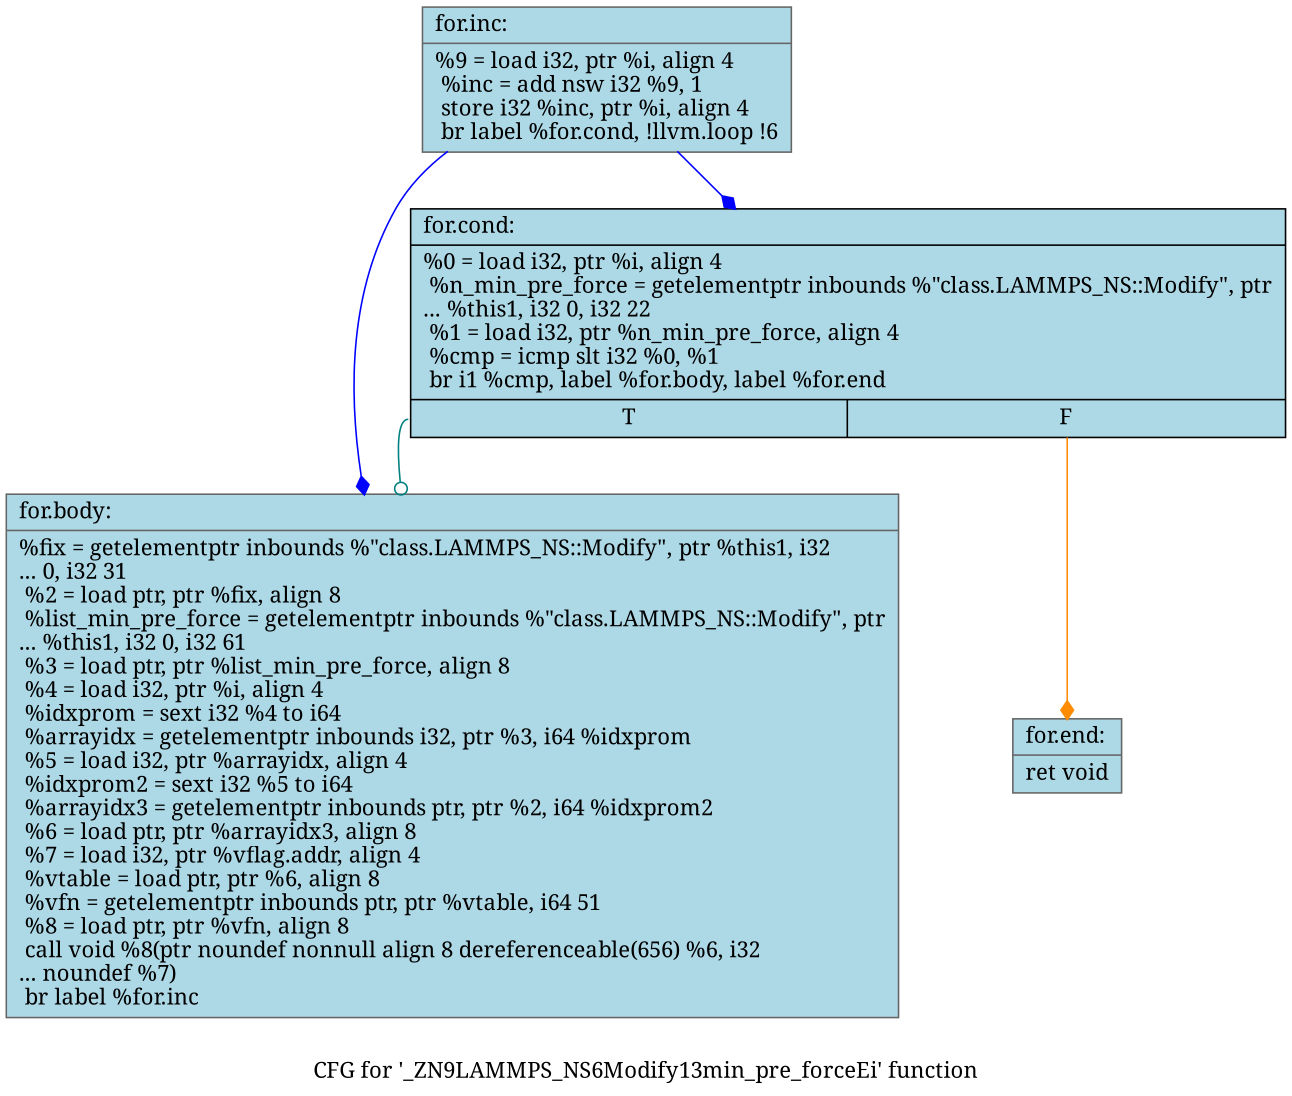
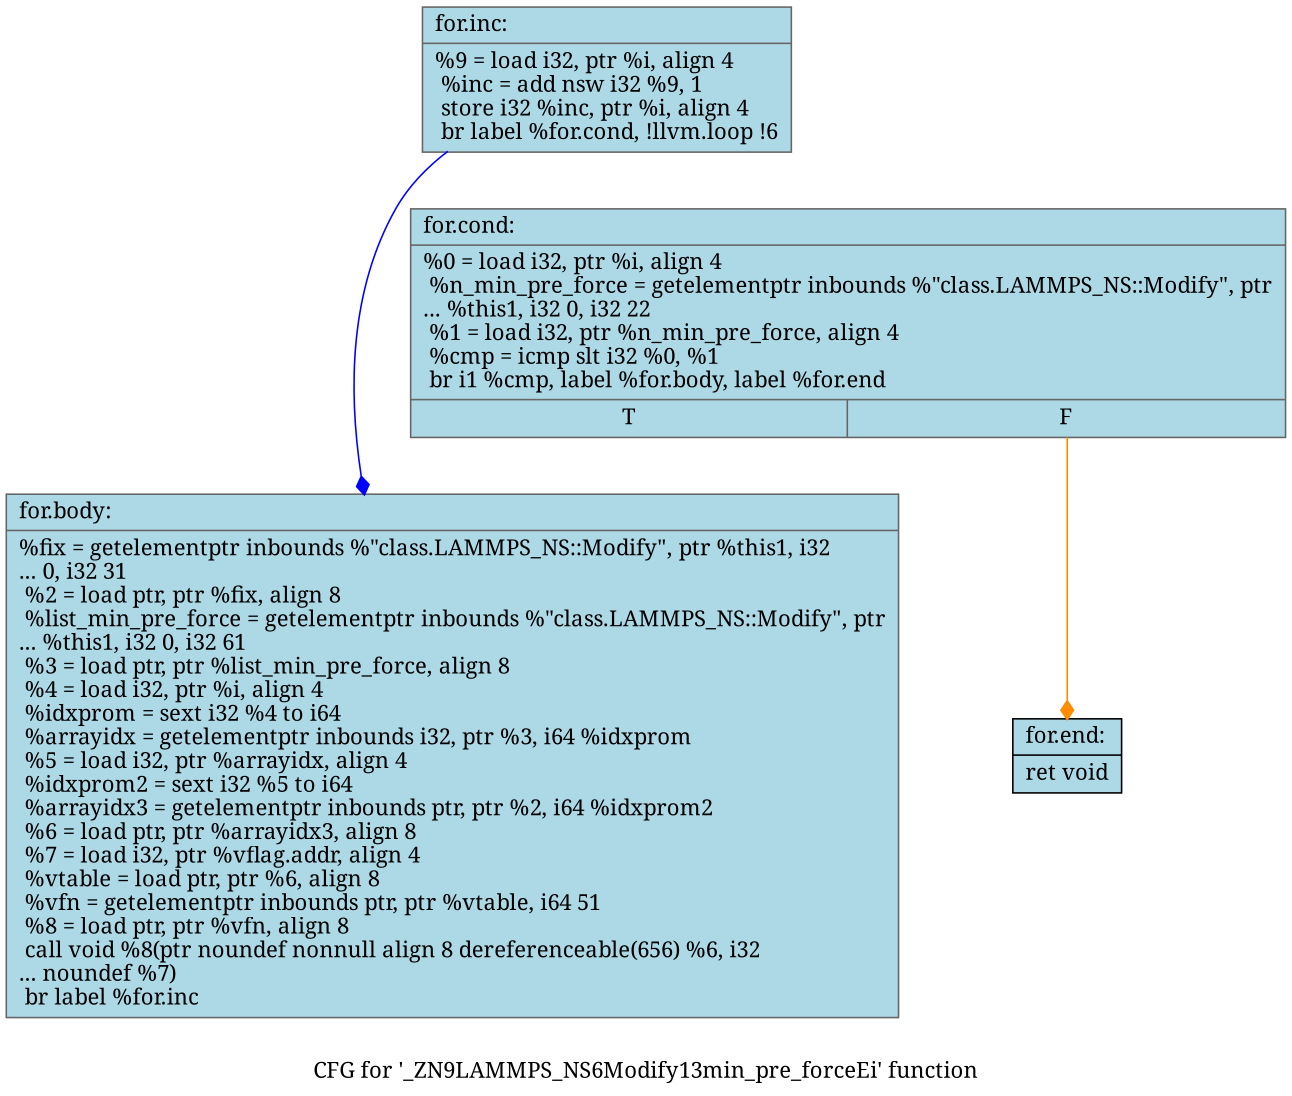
  digraph {
    fontname="Noto Serif"
    label="CFG for '_ZN9LAMMPS_NS6Modify13min_pre_forceEi' function"
    node [color=black fillcolor=lightblue fontname="Noto Serif" shape=record style=filled]
    edge [arrowhead=diamond color=blue fontname="Noto Serif"]
-   n1 [label="{for.cond:\l|  %0 = load i32, ptr %i, align 4\l  %n_min_pre_force = getelementptr inbounds %\"class.LAMMPS_NS::Modify\", ptr\l... %this1, i32 0, i32 22\l  %1 = load i32, ptr %n_min_pre_force, align 4\l  %cmp = icmp slt i32 %0, %1\l  br i1 %cmp, label %for.body, label %for.end\l|{<s0>T|<s1>F}}"]
+   n1 [color=gray40 label="{for.cond:\l|  %0 = load i32, ptr %i, align 4\l  %n_min_pre_force = getelementptr inbounds %\"class.LAMMPS_NS::Modify\", ptr\l... %this1, i32 0, i32 22\l  %1 = load i32, ptr %n_min_pre_force, align 4\l  %cmp = icmp slt i32 %0, %1\l  br i1 %cmp, label %for.body, label %for.end\l|{<s0>T|<s1>F}}"]
    n2 [color=gray40 label="{for.body:\l|  %fix = getelementptr inbounds %\"class.LAMMPS_NS::Modify\", ptr %this1, i32\l... 0, i32 31\l  %2 = load ptr, ptr %fix, align 8\l  %list_min_pre_force = getelementptr inbounds %\"class.LAMMPS_NS::Modify\", ptr\l... %this1, i32 0, i32 61\l  %3 = load ptr, ptr %list_min_pre_force, align 8\l  %4 = load i32, ptr %i, align 4\l  %idxprom = sext i32 %4 to i64\l  %arrayidx = getelementptr inbounds i32, ptr %3, i64 %idxprom\l  %5 = load i32, ptr %arrayidx, align 4\l  %idxprom2 = sext i32 %5 to i64\l  %arrayidx3 = getelementptr inbounds ptr, ptr %2, i64 %idxprom2\l  %6 = load ptr, ptr %arrayidx3, align 8\l  %7 = load i32, ptr %vflag.addr, align 4\l  %vtable = load ptr, ptr %6, align 8\l  %vfn = getelementptr inbounds ptr, ptr %vtable, i64 51\l  %8 = load ptr, ptr %vfn, align 8\l  call void %8(ptr noundef nonnull align 8 dereferenceable(656) %6, i32\l... noundef %7)\l  br label %for.inc\l}"]
-   n3 [color=gray40 label="{for.end:\l|  ret void\l}"]
+   n3 [label="{for.end:\l|  ret void\l}"]
    n4 [color=gray40 label="{for.inc:\l|  %9 = load i32, ptr %i, align 4\l  %inc = add nsw i32 %9, 1\l  store i32 %inc, ptr %i, align 4\l  br label %for.cond, !llvm.loop !6\l}"]
-   n1 -> n2 [arrowhead=odot color=teal tailport=s0]
    n1 -> n3 [color=darkorange tailport=s1]
-   n4 -> n1
    n4 -> n2
  }
